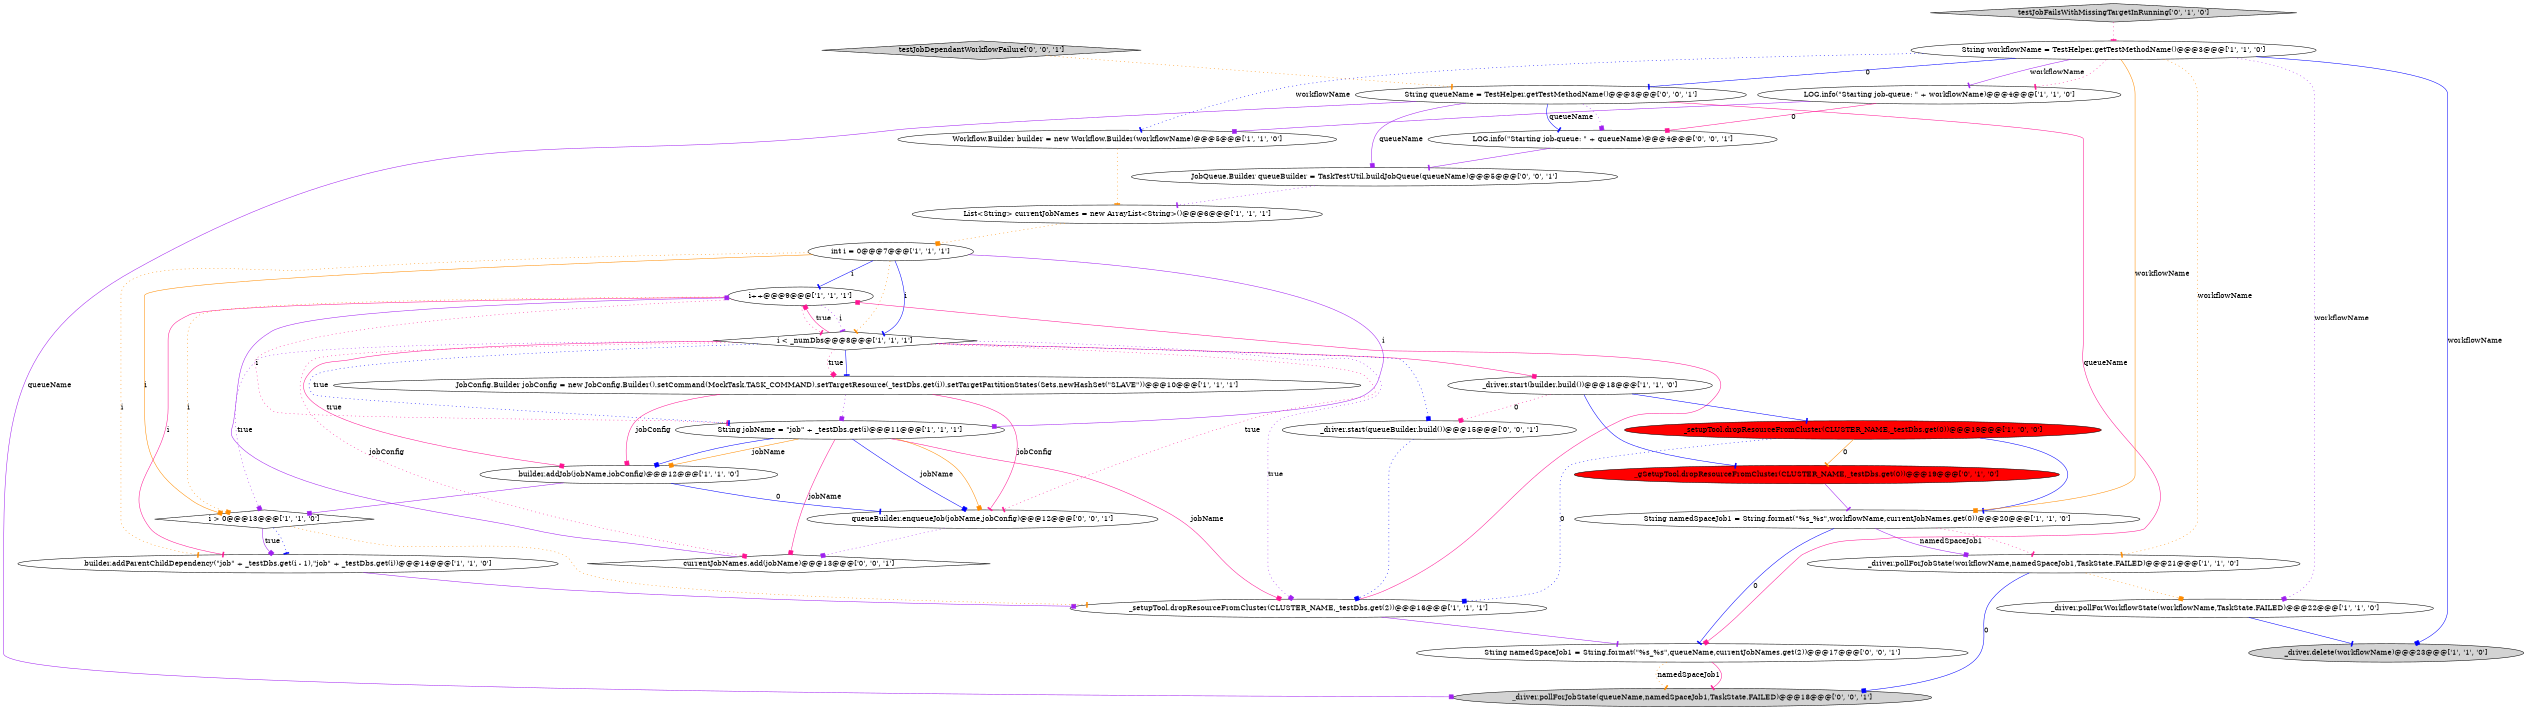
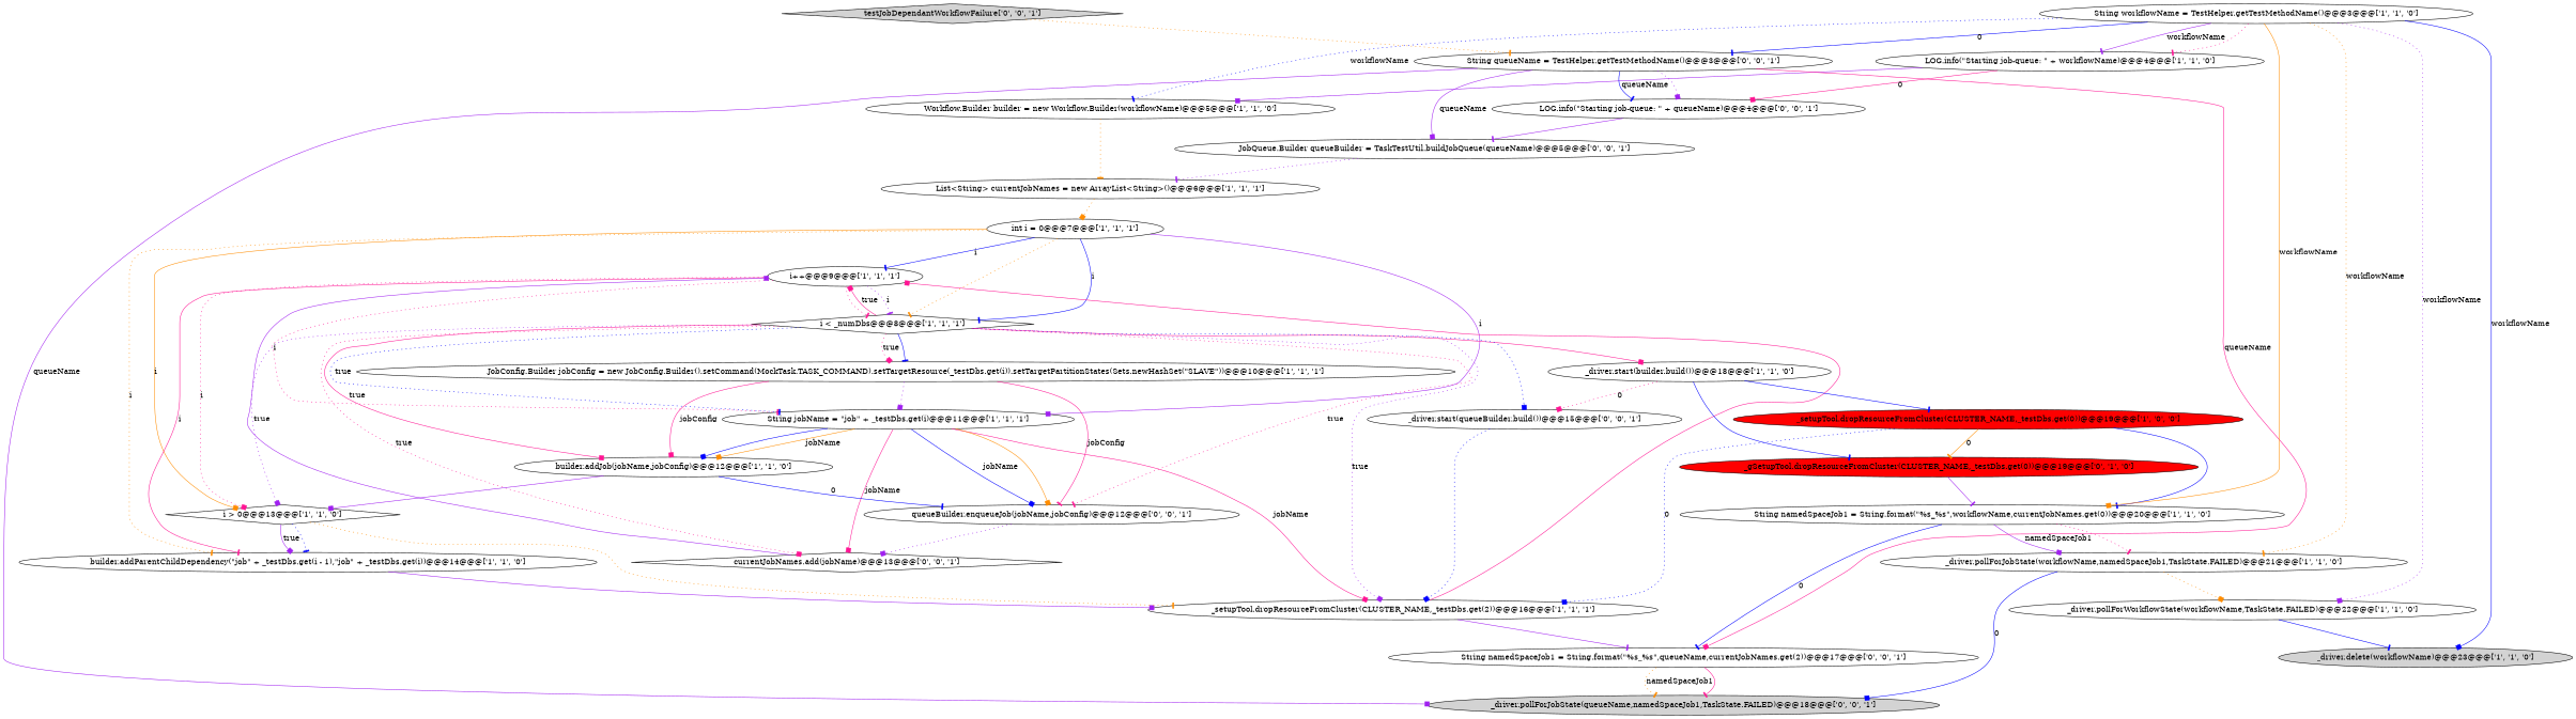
  digraph {
    node [fillcolor=white shape=ellipse style=filled]
    edge [arrowhead=box color=purple style=solid]
    n1 [label="JobQueue.Builder queueBuilder = TaskTestUtil.buildJobQueue(queueName)@@@5@@@['0', '0', '1']"]
    n2 [label="List<String> currentJobNames = new ArrayList<String>()@@@6@@@['1', '1', '1']"]
    n3 [label="int i = 0@@@7@@@['1', '1', '1']"]
    n4 [label="_driver.pollForWorkflowState(workflowName,TaskState.FAILED)@@@22@@@['1', '1', '0']"]
    n5 [fillcolor=lightgray label="_driver.delete(workflowName)@@@23@@@['1', '1', '0']"]
    n6 [fillcolor=red label="_setupTool.dropResourceFromCluster(CLUSTER_NAME,_testDbs.get(0))@@@19@@@['1', '0', '0']"]
    n7 [label="_setupTool.dropResourceFromCluster(CLUSTER_NAME,_testDbs.get(2))@@@16@@@['1', '1', '1']"]
    n8 [fillcolor=red label="_gSetupTool.dropResourceFromCluster(CLUSTER_NAME,_testDbs.get(0))@@@19@@@['0', '1', '0']"]
    n9 [label="String namedSpaceJob1 = String.format(\"%s_%s\",workflowName,currentJobNames.get(0))@@@20@@@['1', '1', '0']"]
    n10 [label="String namedSpaceJob1 = String.format(\"%s_%s\",queueName,currentJobNames.get(2))@@@17@@@['0', '0', '1']"]
    n11 [label="i++@@@9@@@['1', '1', '1']"]
    n12 [label="_driver.pollForJobState(workflowName,namedSpaceJob1,TaskState.FAILED)@@@21@@@['1', '1', '0']"]
    n13 [label="_driver.start(builder.build())@@@18@@@['1', '1', '0']"]
    n14 [label="_driver.start(queueBuilder.build())@@@15@@@['0', '0', '1']"]
    n15 [fillcolor=lightgray label="_driver.pollForJobState(queueName,namedSpaceJob1,TaskState.FAILED)@@@18@@@['0', '0', '1']"]
    n16 [label="LOG.info(\"Starting job-queue: \" + workflowName)@@@4@@@['1', '1', '0']"]
    n17 [label="Workflow.Builder builder = new Workflow.Builder(workflowName)@@@5@@@['1', '1', '0']"]
    n18 [label="LOG.info(\"Starting job-queue: \" + queueName)@@@4@@@['0', '0', '1']"]
    n19 [label="String queueName = TestHelper.getTestMethodName()@@@3@@@['0', '0', '1']"]
    n20 [label="currentJobNames.add(jobName)@@@13@@@['0', '0', '1']" shape=diamond]
    n21 [label="String jobName = \"job\" + _testDbs.get(i)@@@11@@@['1', '1', '1']"]
    n22 [label="builder.addParentChildDependency(\"job\" + _testDbs.get(i - 1),\"job\" + _testDbs.get(i))@@@14@@@['1', '1', '0']"]
    n23 [label="i < _numDbs@@@8@@@['1', '1', '1']" shape=diamond]
    n24 [label="i > 0@@@13@@@['1', '1', '0']" shape=diamond]
-   n25 [fillcolor=lightgray label="testJobFailsWithMissingTargetInRunning['0', '1', '0']" shape=diamond]
    n26 [label="String workflowName = TestHelper.getTestMethodName()@@@3@@@['1', '1', '0']"]
    n27 [label="queueBuilder.enqueueJob(jobName,jobConfig)@@@12@@@['0', '0', '1']"]
    n28 [label="builder.addJob(jobName,jobConfig)@@@12@@@['1', '1', '0']"]
    n29 [label="JobConfig.Builder jobConfig = new JobConfig.Builder().setCommand(MockTask.TASK_COMMAND).setTargetResource(_testDbs.get(i)).setTargetPartitionStates(Sets.newHashSet(\"SLAVE\"))@@@10@@@['1', '1', '1']"]
    n30 [fillcolor=lightgray label="testJobDependantWorkflowFailure['0', '0', '1']" shape=diamond]
    n1 -> n2 [arrowhead=tee style=dotted]
    n2 -> n3 [color=darkorange style=dotted]
    n3 -> n11 [arrowhead=tee color=blue label=i]
    n3 -> n21 [label=i]
    n3 -> n22 [arrowhead=tee color=darkorange label=i style=dotted]
    n3 -> n23 [arrowhead=tee color=blue label=i]
    n3 -> n23 [arrowhead=tee color=darkorange style=dotted]
    n3 -> n24 [color=darkorange label=i]
    n4 -> n5 [arrowhead=tee color=blue]
    n6 -> n7 [color=blue label=0 style=dotted]
    n6 -> n8 [arrowhead=tee color=darkorange label=0]
    n6 -> n9 [arrowhead=tee color=blue]
    n7 -> n10 [arrowhead=tee]
    n7 -> n11 [color=deeppink]
    n8 -> n9 [arrowhead=tee]
    n9 -> n10 [arrowhead=tee color=blue label=0]
    n9 -> n12 [arrowhead=tee color=deeppink style=dotted]
    n9 -> n12 [label=namedSpaceJob1]
    n10 -> n15 [arrowhead=tee color=darkorange label=namedSpaceJob1 style=dotted]
    n10 -> n15 [arrowhead=tee color=deeppink]
    n11 -> n21 [arrowhead=tee color=deeppink label=i style=dotted]
    n11 -> n22 [arrowhead=tee color=deeppink label=i]
    n11 -> n23 [arrowhead=tee label=i style=dotted]
    n11 -> n23 [arrowhead=tee color=deeppink style=dotted]
-   n11 -> n24 [color=darkorange label=i style=dotted]
+   n11 -> n24 [color=deeppink label=i style=dotted]
    n12 -> n4 [color=darkorange style=dotted]
    n12 -> n15 [color=blue label=0]
    n13 -> n6 [arrowhead=tee color=blue]
    n13 -> n8 [arrowhead=tee color=blue]
    n13 -> n14 [color=deeppink label=0 style=dotted]
    n14 -> n7 [color=blue style=dotted]
    n16 -> n17
    n16 -> n18 [color=deeppink label=0]
    n17 -> n2 [arrowhead=tee color=darkorange style=dotted]
    n18 -> n1 [arrowhead=tee]
    n19 -> n1 [label=queueName]
    n19 -> n10 [color=deeppink label=queueName]
    n19 -> n15 [label=queueName]
    n19 -> n18 [style=dotted]
    n19 -> n18 [arrowhead=tee color=blue label=queueName]
    n20 -> n11
    n21 -> n7 [color=deeppink label=jobName]
    n21 -> n20 [color=deeppink label=jobName]
    n21 -> n27 [color=blue label=jobName]
    n21 -> n27 [color=darkorange]
    n21 -> n28 [color=darkorange label=jobName]
    n21 -> n28 [color=blue]
    n22 -> n7
    n23 -> n7 [label=true style=dotted]
    n23 -> n11 [color=deeppink label=true]
    n23 -> n13 [color=deeppink]
    n23 -> n14 [color=blue style=dotted]
-   n23 -> n20 [color=deeppink label=jobConfig style=dotted]
+   n23 -> n20 [color=deeppink label=true style=dotted]
    n23 -> n21 [arrowhead=tee color=blue label=true style=dotted]
    n23 -> n24 [label=true style=dotted]
    n23 -> n27 [arrowhead=tee color=deeppink label=true style=dotted]
    n23 -> n28 [color=deeppink label=true]
    n23 -> n29 [arrowhead=tee color=blue]
    n23 -> n29 [color=deeppink label=true style=dotted]
    n24 -> n7 [arrowhead=tee color=darkorange style=dotted]
    n24 -> n22 [label=true]
    n24 -> n22 [arrowhead=tee color=blue style=dotted]
-   n25 -> n26 [arrowhead=tee color=deeppink style=dotted]
    n26 -> n4 [label=workflowName style=dotted]
    n26 -> n5 [color=blue label=workflowName]
    n26 -> n9 [color=darkorange label=workflowName]
    n26 -> n12 [arrowhead=tee color=darkorange label=workflowName style=dotted]
    n26 -> n16 [arrowhead=tee label=workflowName]
    n26 -> n16 [arrowhead=tee color=deeppink style=dotted]
    n26 -> n17 [arrowhead=tee color=blue label=workflowName style=dotted]
    n26 -> n19 [arrowhead=tee color=blue label=0]
    n27 -> n20 [style=dotted]
    n28 -> n24
    n28 -> n27 [arrowhead=tee color=blue label=0]
    n29 -> n21 [style=dotted]
    n29 -> n27 [arrowhead=tee color=deeppink label=jobConfig]
    n29 -> n28 [color=deeppink label=jobConfig]
    n30 -> n19 [arrowhead=tee color=darkorange style=dotted]
  }
